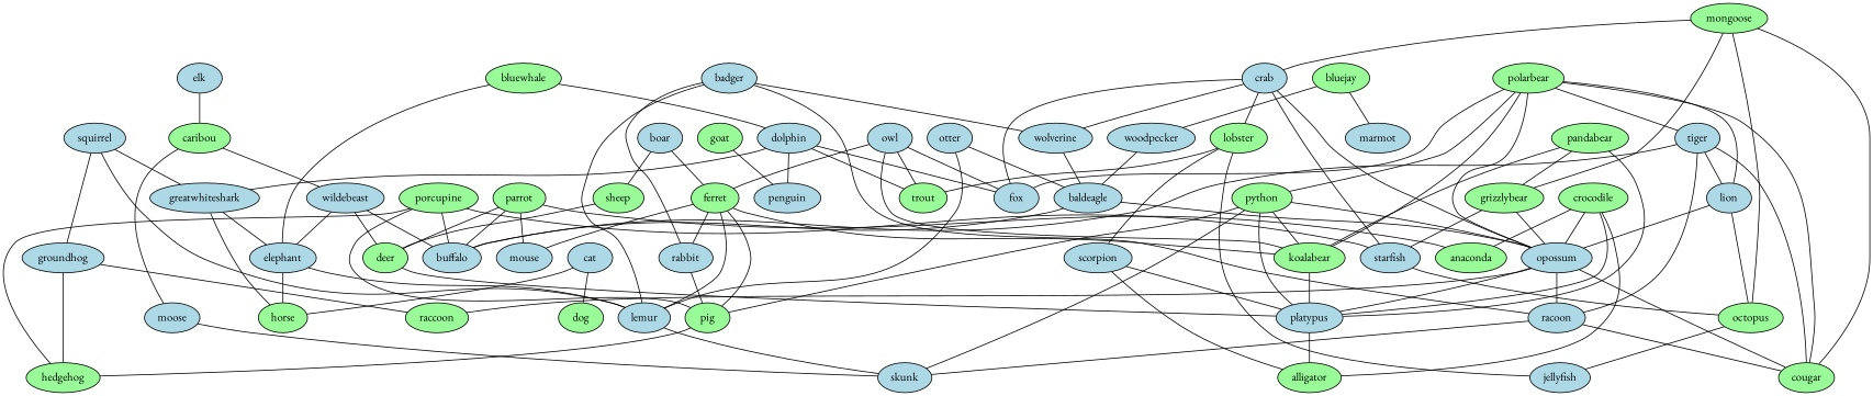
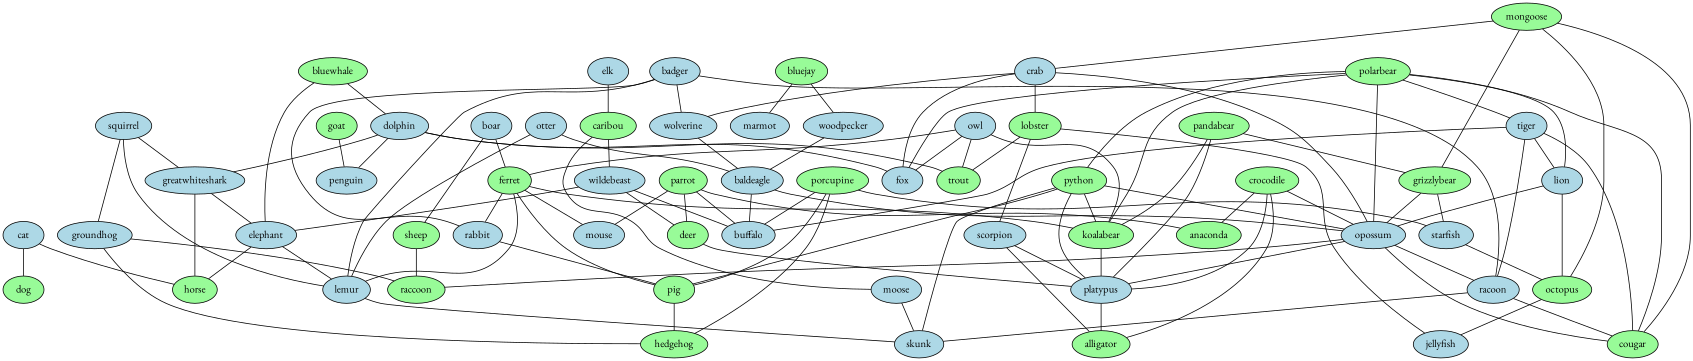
  strict graph {
    fontname="EB Garamond"
    node [fillcolor=lightblue fontname="EB Garamond" style=filled]
    edge [fontname="EB Garamond" weight=1]
    ferret [fillcolor=palegreen]
    owl
    fox
    trout [fillcolor=palegreen]
    koalabear [fillcolor=palegreen]
    rabbit
    lemur
    pig [fillcolor=palegreen]
    mouse
    platypus
    skunk
    hedgehog [fillcolor=palegreen]
    alligator [fillcolor=palegreen]
    pandabear [fillcolor=palegreen]
    grizzlybear [fillcolor=palegreen]
    opossum
    starfish
    cougar [fillcolor=palegreen]
    racoon
    raccoon [fillcolor=palegreen]
    octopus [fillcolor=palegreen]
    crocodile [fillcolor=palegreen]
    anaconda [fillcolor=palegreen]
    mongoose [fillcolor=palegreen]
    crab
    wolverine
    lobster [fillcolor=palegreen]
    jellyfish
    baldeagle
    scorpion
    boar
    sheep [fillcolor=palegreen]
    deer [fillcolor=palegreen]
    badger
    buffalo
    caribou [fillcolor=palegreen]
    elk
    wildebeast
    moose
    elephant
    polarbear [fillcolor=palegreen]
    python [fillcolor=palegreen]
    tiger
    lion
    porcupine [fillcolor=palegreen]
    squirrel
    greatwhiteshark
    groundhog
    horse [fillcolor=palegreen]
    otter
    parrot [fillcolor=palegreen]
    bluejay [fillcolor=palegreen]
    marmot
    woodpecker
    cat
    dog [fillcolor=palegreen]
    bluewhale [fillcolor=palegreen]
    dolphin
    penguin
    goat [fillcolor=palegreen]
    ferret -- koalabear
    ferret -- rabbit
    ferret -- lemur
    ferret -- pig
    ferret -- mouse
    owl -- ferret
    owl -- fox
    owl -- trout
    owl -- koalabear
    koalabear -- platypus
    rabbit -- pig
    lemur -- skunk
    pig -- hedgehog
    platypus -- alligator
    pandabear -- koalabear
    pandabear -- platypus
    pandabear -- grizzlybear
    grizzlybear -- opossum
    grizzlybear -- starfish
    opossum -- platypus
    opossum -- cougar
    opossum -- racoon
    opossum -- raccoon
    starfish -- octopus
    racoon -- skunk
    racoon -- cougar
    octopus -- jellyfish
    crocodile -- platypus
    crocodile -- alligator
    crocodile -- opossum
    crocodile -- anaconda
    mongoose -- grizzlybear
    mongoose -- cougar
    mongoose -- octopus
    mongoose -- crab
    crab -- fox
    crab -- opossum
-   crab -- starfish
    crab -- wolverine
    crab -- lobster
    wolverine -- baldeagle
    lobster -- trout
    lobster -- jellyfish
    lobster -- scorpion
    baldeagle -- opossum
    baldeagle -- buffalo
    scorpion -- platypus
    scorpion -- alligator
    boar -- ferret
    boar -- sheep
-   sheep -- deer
+   sheep -- raccoon
    deer -- platypus
    badger -- rabbit
    badger -- lemur
    badger -- racoon
    badger -- wolverine
    caribou -- wildebeast
    caribou -- moose
    elk -- caribou
    wildebeast -- deer
    wildebeast -- buffalo
    wildebeast -- elephant
    moose -- skunk
    elephant -- lemur
    elephant -- horse
    polarbear -- fox
    polarbear -- koalabear
    polarbear -- opossum
    polarbear -- cougar
    polarbear -- python
    polarbear -- tiger
    polarbear -- lion
    python -- koalabear
    python -- pig
    python -- platypus
    python -- skunk
    python -- opossum
    tiger -- cougar
    tiger -- racoon
    tiger -- buffalo
    tiger -- lion
    lion -- opossum
    lion -- octopus
    porcupine -- pig
    porcupine -- hedgehog
    porcupine -- starfish
    porcupine -- buffalo
    squirrel -- lemur
    squirrel -- greatwhiteshark
    squirrel -- groundhog
    greatwhiteshark -- elephant
    greatwhiteshark -- horse
    groundhog -- hedgehog
    groundhog -- raccoon
    otter -- lemur
    otter -- baldeagle
    parrot -- mouse
    parrot -- anaconda
    parrot -- deer
    parrot -- buffalo
    bluejay -- marmot
    bluejay -- woodpecker
    woodpecker -- baldeagle
    cat -- horse
    cat -- dog
    bluewhale -- elephant
    bluewhale -- dolphin
    dolphin -- fox
    dolphin -- trout
    dolphin -- greatwhiteshark
    dolphin -- penguin
    goat -- penguin
  }
